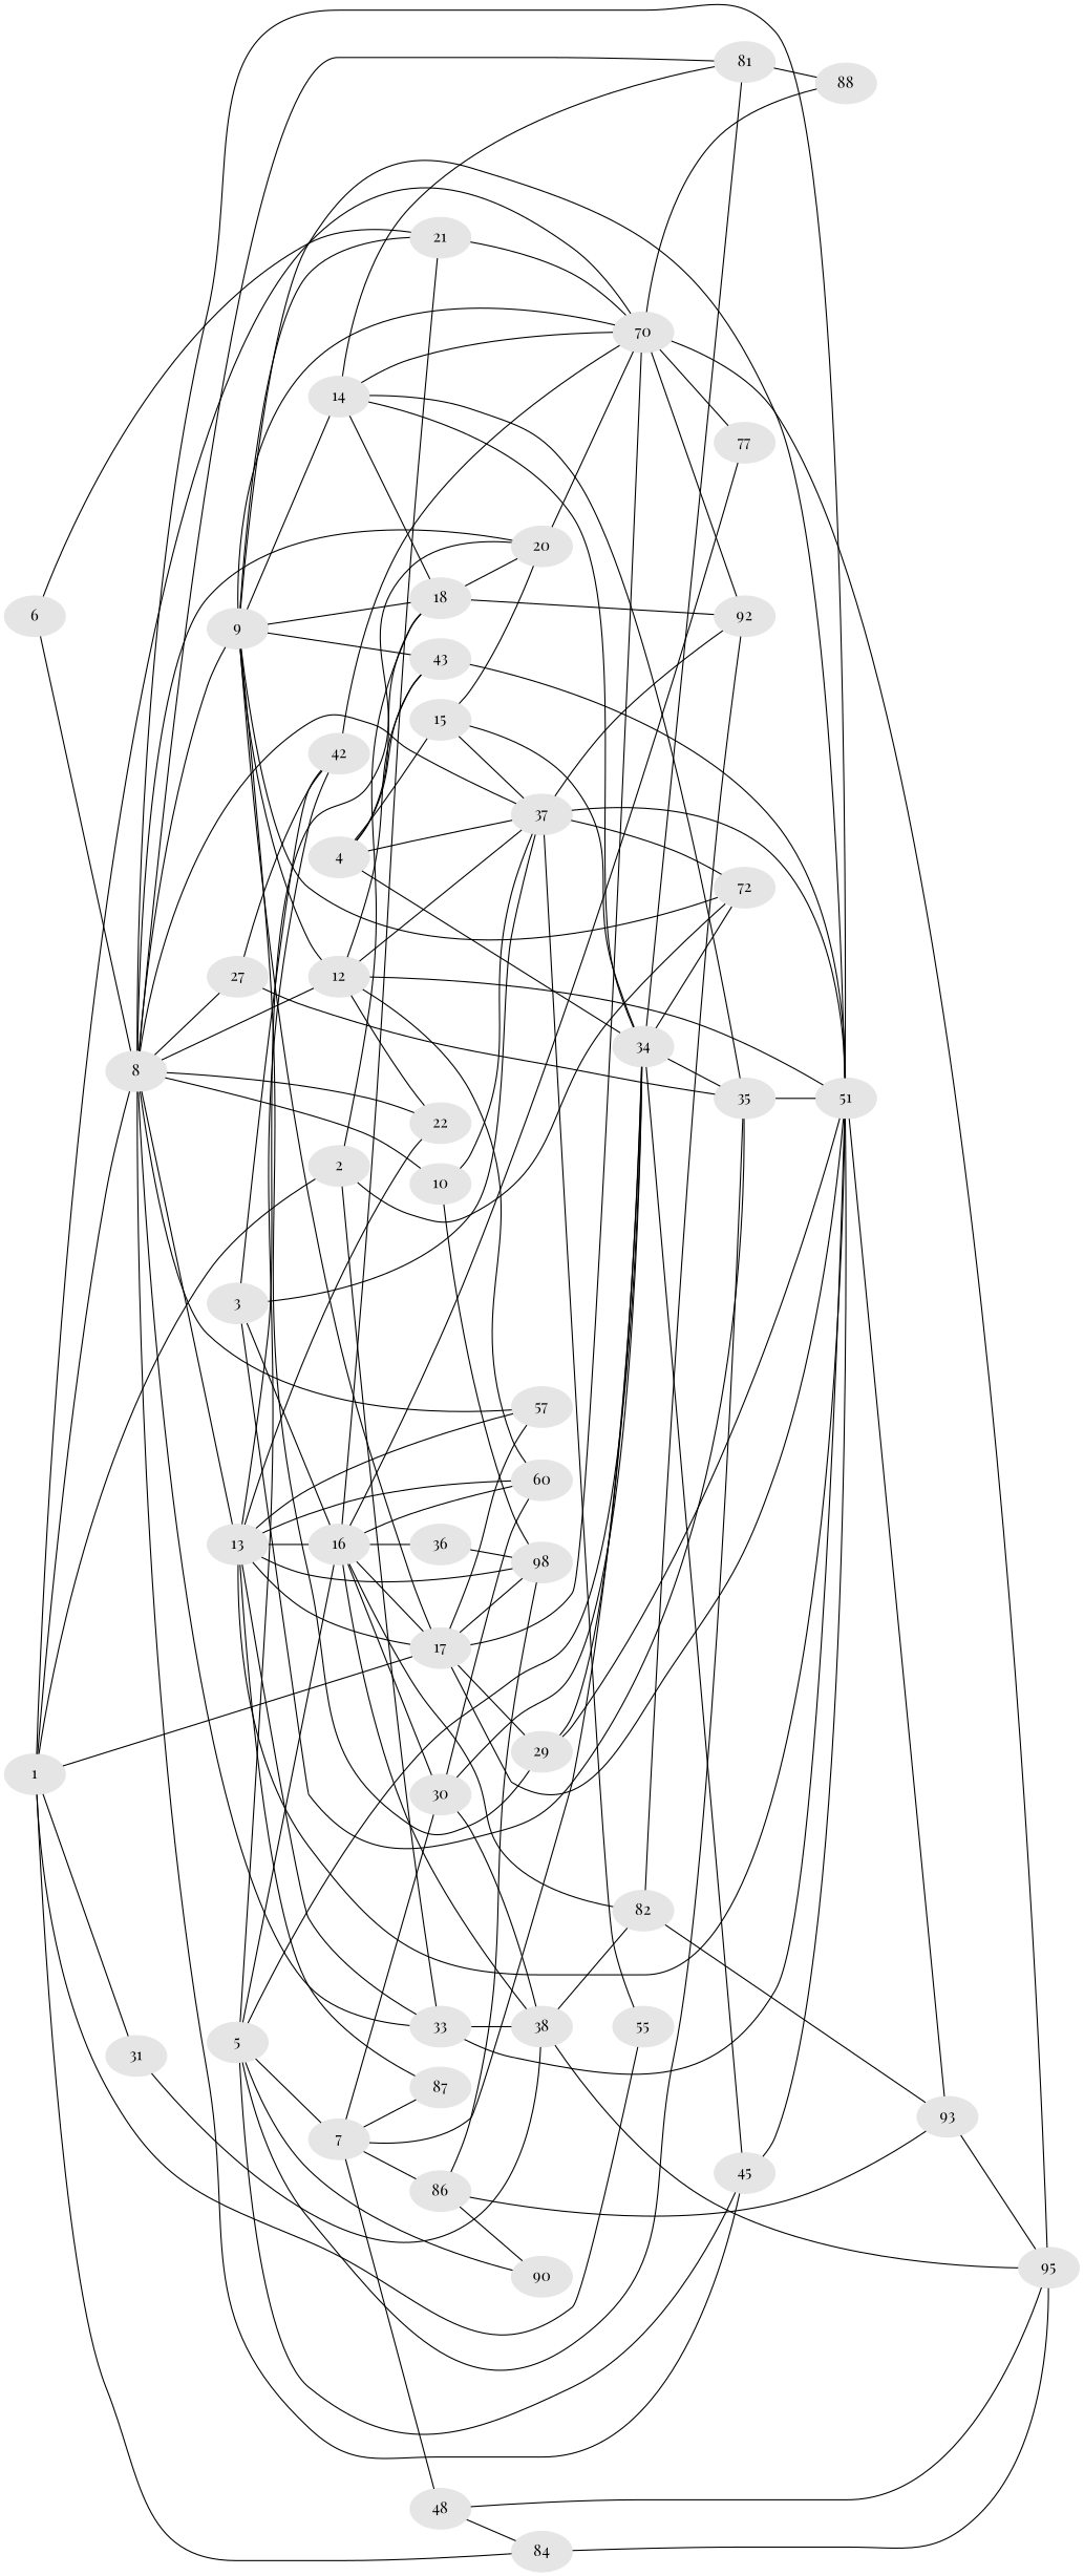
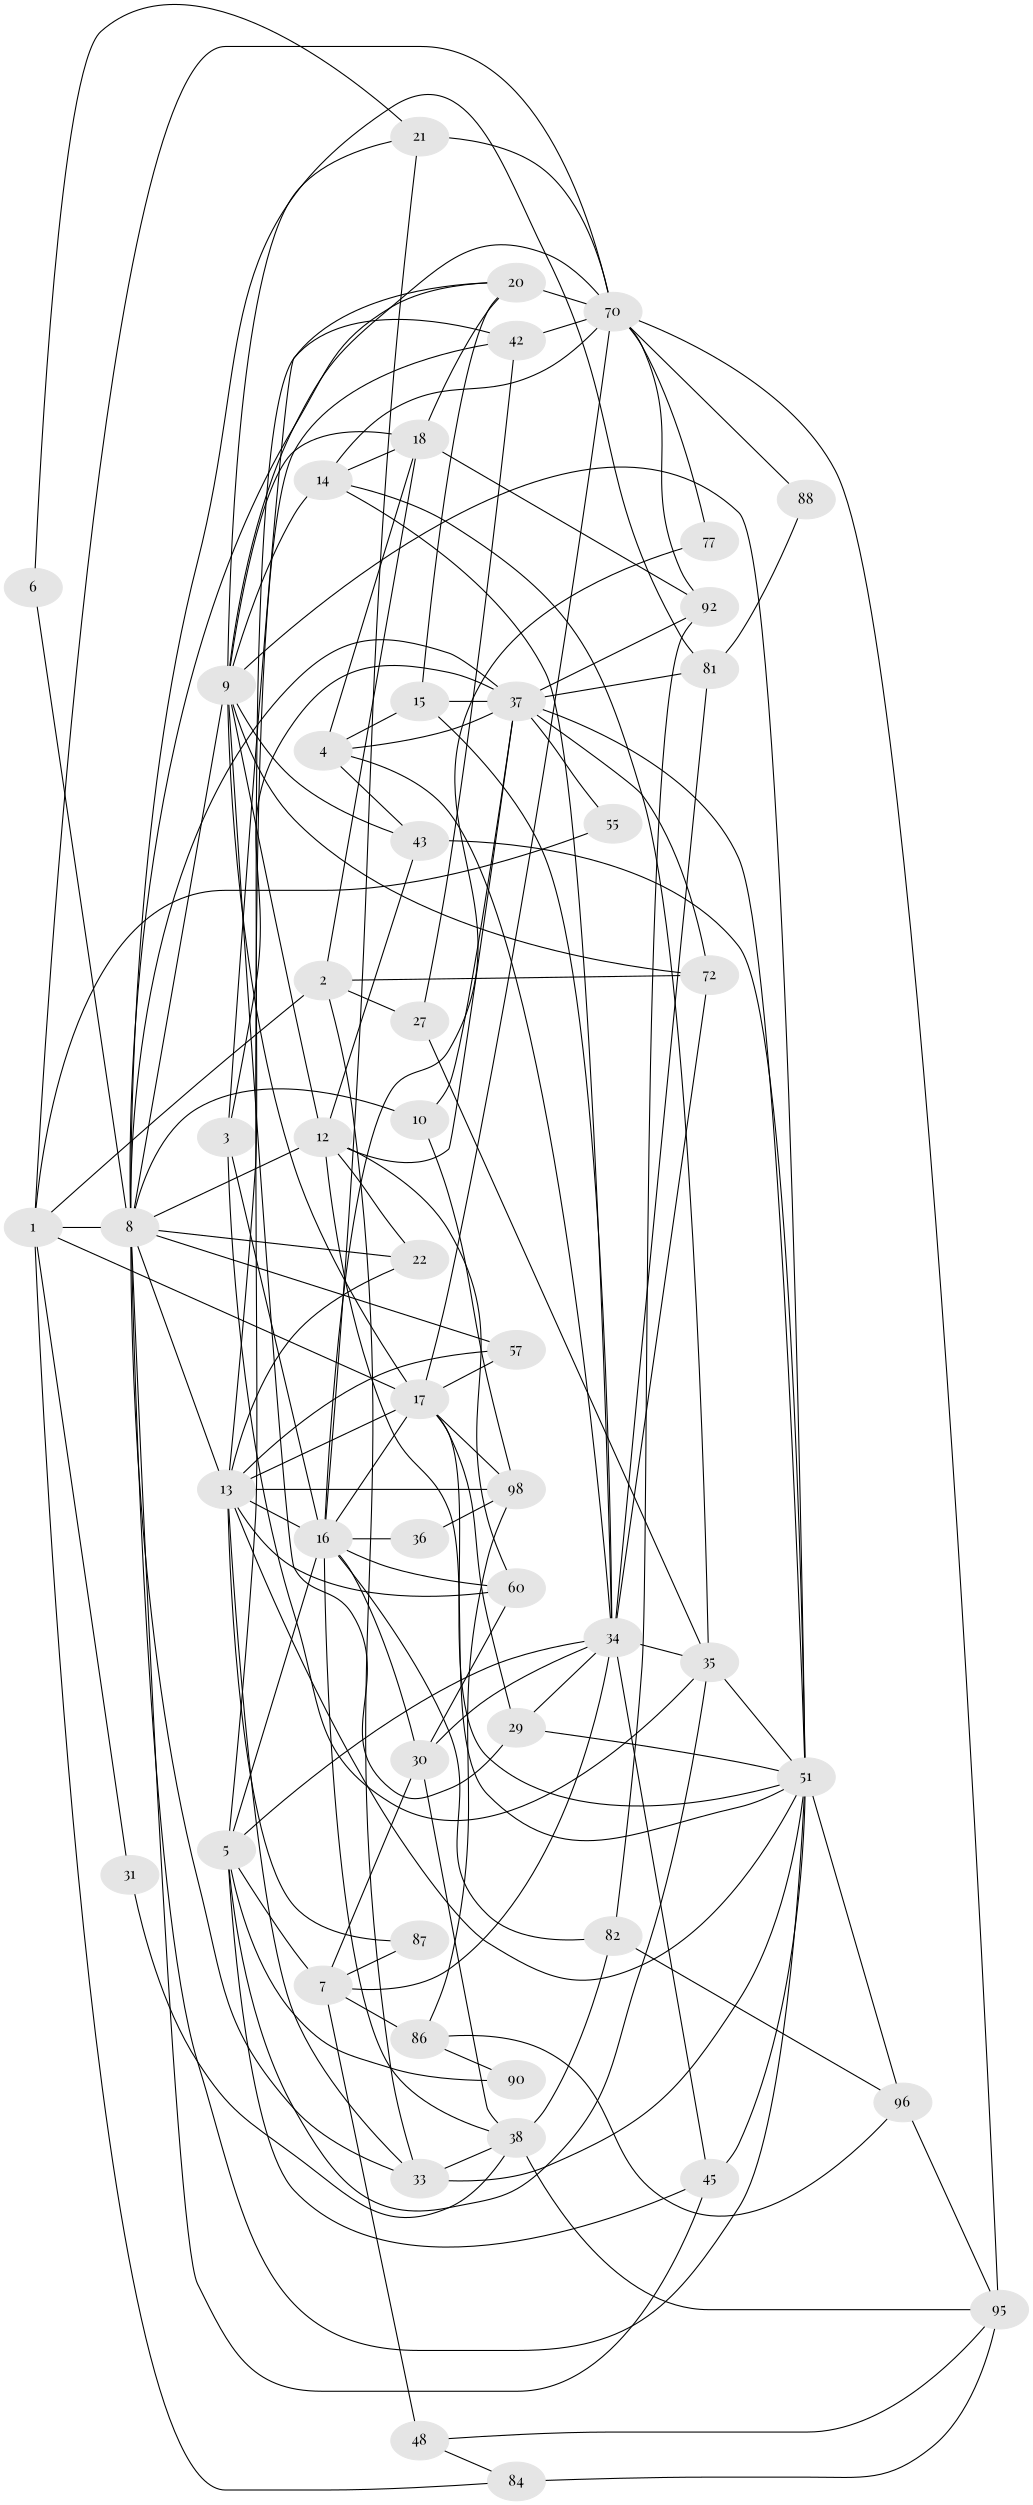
  graph {
    fontname="Playfair Display"
    rankdir=LR
    node [color=gray90 fontname="Playfair Display" style=filled]
    edge [fontname="Playfair Display"]
    1 [super="+11"]
    2 [super="+52"]
    8 [super="+23+19"]
    17 [super="+80"]
    31
    55
    70 [super="+73"]
    84
    18 [super="+64+75"]
    33 [super="+94"]
    72
    37 [super="+58+62+89"]
    n13 [label=45]
    9 [super="+24+50+69"]
    10
    12 [super="+25+26"]
    13 [super="+67+32"]
    20
    22
    27
    51 [super="+99+59"]
    57
    81 [super="+91"]
    29
    98
    38 [super="+46"]
    77
    92
    95
    88
    16 [super="+45"]
    21
    30 [super="+39"]
    60 [super="+102"]
    36
    82
    3
    35
    42
    4 [super="+47"]
    15
    43 [super="+104"]
    34 [super="+66+65+41"]
    5 [super="+71"]
    7 [super="+78"]
    90
    48
    n48 [label=86]
    87
    6
-   93
+   93 [label=96]
    14 [super="+74"]
    1 -- 2
    1 -- 8
    1 -- 17
    1 -- 31
    1 -- 55
    1 -- 70
    1 -- 84
    2 -- 18
    2 -- 33
    2 -- 72
    8 -- 33
    8 -- 37
    8 -- n13
    8 -- 9
    8 -- 10
    8 -- 12
    8 -- 13
    8 -- 20
    8 -- 22 [weight=3]
-   8 -- 27
+   2 -- 27
    8 -- 51
    8 -- 57
    8 -- 81
    17 -- 70
    17 -- 51
    17 -- 57
    17 -- 29
    17 -- 98
    31 -- 38
    70 -- 77
    70 -- 92
    70 -- 95
    70 -- 88
    84 -- 95
    18 -- 20
    18 -- 92
    33 -- 51
    33 -- 38
    37 -- 55
    37 -- 72
    37 -- 51
-   14 -- 81
+   37 -- 81
    37 -- 92
    n13 -- 51
    9 -- 17
    9 -- 70
    9 -- 18
    9 -- 72
    9 -- 12
    9 -- 51 [weight=2]
    9 -- 29
    9 -- 21
    9 -- 43
    9 -- 14
    10 -- 37
    10 -- 98
    12 -- 37
    12 -- 22
    12 -- 51
    12 -- 60
    12 -- 43
    13 -- 17
    13 -- 33
    13 -- 20
    13 -- 22
    13 -- 51
    13 -- 57
    13 -- 98
    13 -- 16
    13 -- 60
    13 -- 87
    20 -- 70
    27 -- 35
    27 -- 42
    51 -- 93
    81 -- 88
    29 -- 51
    29 -- 34
    38 -- 95
    38 -- 82
    16 -- 17
    16 -- 38
    16 -- 77
    16 -- 21
    16 -- 30 [weight=2]
    16 -- 60
    16 -- 36
    16 -- 82
    21 -- 70
    30 -- 38
    30 -- 60
    30 -- 34
    36 -- 98
    82 -- 92
    82 -- 93
    3 -- 37 [weight=2]
    3 -- 16
    3 -- 35
    3 -- 42
    35 -- 51
    42 -- 70
    4 -- 18
    4 -- 37 [weight=2]
    4 -- 15
    4 -- 43
    4 -- 34 [weight=2]
    15 -- 37
    15 -- 20
    15 -- 34
    43 -- 51
    34 -- 72
    34 -- n13
    34 -- 81
    34 -- 35
    5 -- n13
    5 -- 16
    5 -- 35
    5 -- 42
    5 -- 34 [weight=2]
    5 -- 7
    5 -- 90
    7 -- 30
    7 -- 34
    7 -- 48
    7 -- n48
    7 -- 87
    48 -- 84
    48 -- 95
    n48 -- 98
    n48 -- 90
    n48 -- 93
    6 -- 8
    6 -- 21
    93 -- 95
    14 -- 70
    14 -- 18
    14 -- 35
    14 -- 34
  }
